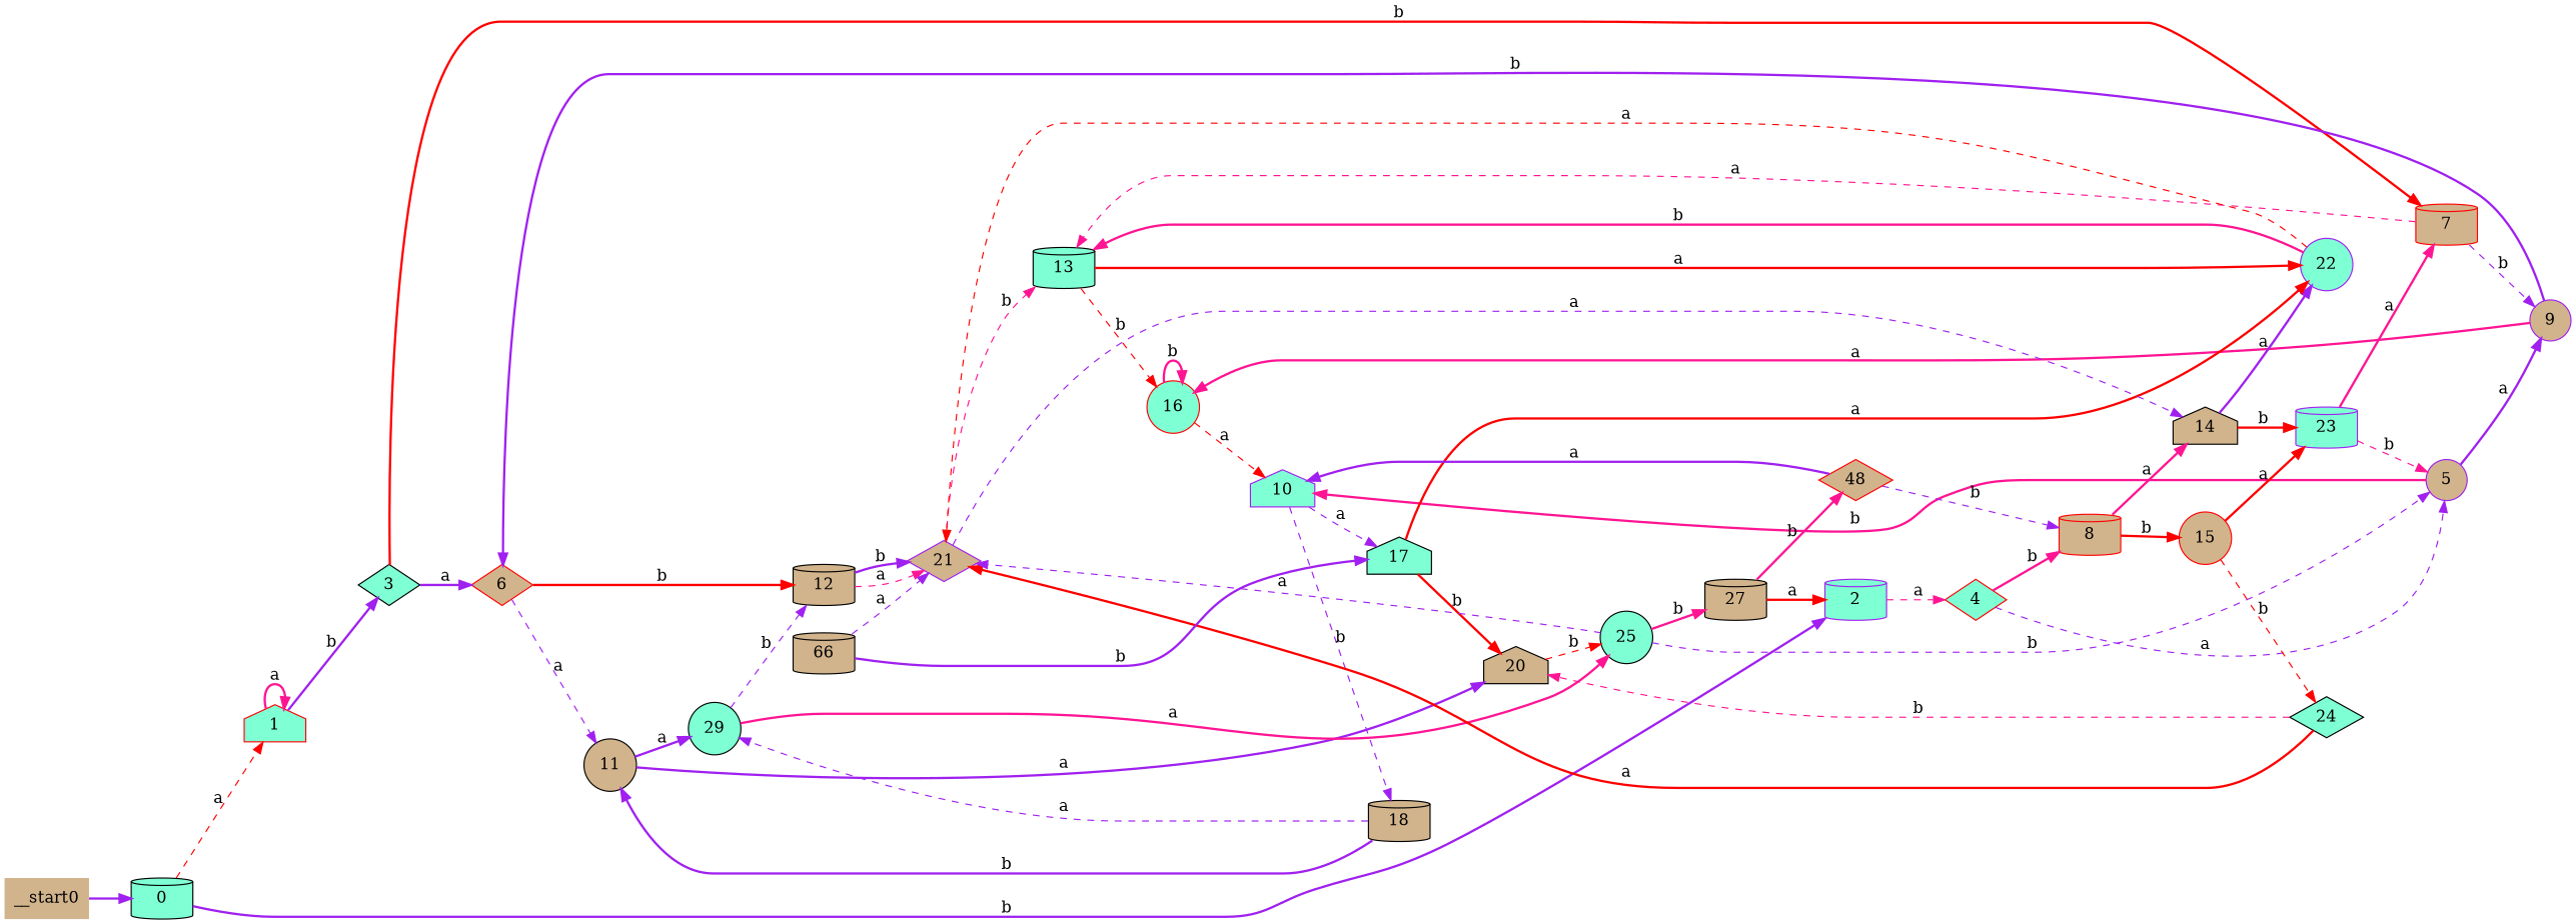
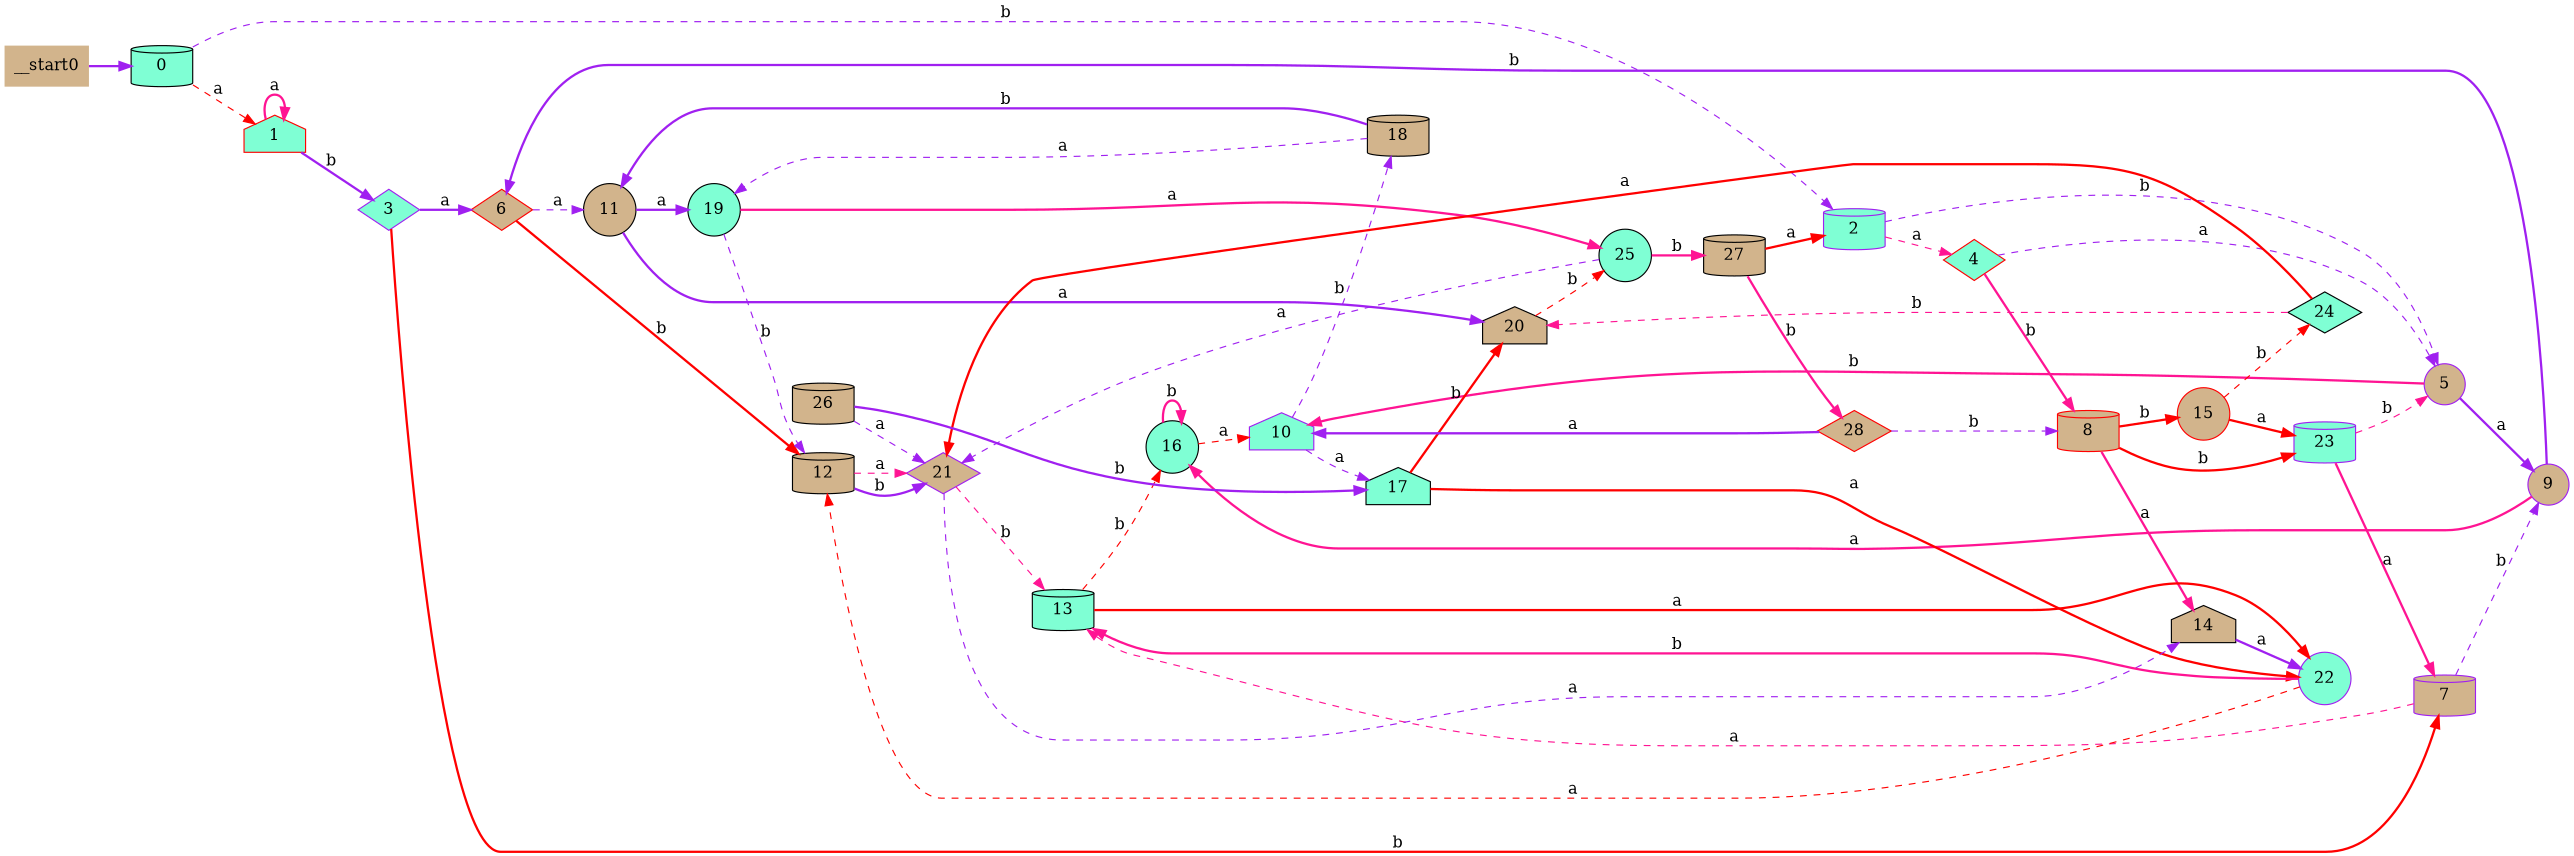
  digraph {
    rankdir=LR
    node [color=black fillcolor=tan shape=cylinder style=filled]
    edge [color=purple style=bold]
    __start0 [color=red shape=none]
    0 [fillcolor=aquamarine]
    1 [color=red fillcolor=aquamarine shape=house]
    2 [color=purple fillcolor=aquamarine]
-   3 [fillcolor=aquamarine shape=diamond]
+   3 [color=purple fillcolor=aquamarine shape=diamond]
    4 [color=red fillcolor=aquamarine shape=diamond]
    5 [color=purple shape=circle]
    6 [color=red shape=diamond]
-   7 [color=red]
+   7 [color=purple]
    8 [color=red]
    9 [color=purple shape=circle]
    10 [color=purple fillcolor=aquamarine shape=house]
    11 [shape=circle]
    12
    13 [fillcolor=aquamarine]
    14 [shape=house]
    15 [color=red shape=circle]
-   16 [color=red fillcolor=aquamarine shape=circle]
+   16 [fillcolor=aquamarine shape=circle]
    17 [fillcolor=aquamarine shape=house]
    18
-   19 [fillcolor=aquamarine shape=circle label=29]
+   19 [fillcolor=aquamarine shape=circle]
    20 [shape=house]
    21 [color=purple shape=diamond]
    22 [color=purple fillcolor=aquamarine shape=circle]
    23 [color=purple fillcolor=aquamarine]
    24 [fillcolor=aquamarine shape=diamond]
    25 [fillcolor=aquamarine shape=circle]
    27
-   26 [label=66]
-   28 [color=red shape=diamond label=48]
+   26
+   28 [color=red shape=diamond]
    __start0 -> 0
    0 -> 1 [color=red label=a style=dashed]
-   0 -> 2 [label=b]
+   0 -> 2 [label=b style=dashed]
    1 -> 1 [color=deeppink label=a]
    1 -> 3 [label=b]
    2 -> 4 [color=deeppink label=a style=dashed]
-   25 -> 5 [label=b style=dashed]
+   2 -> 5 [label=b style=dashed]
    3 -> 6 [label=a]
    3 -> 7 [color=red label=b]
    4 -> 5 [label=a style=dashed]
    4 -> 8 [color=deeppink label=b]
    5 -> 9 [label=a]
    5 -> 10 [color=deeppink label=b]
    6 -> 11 [label=a style=dashed]
    6 -> 12 [color=red label=b]
    7 -> 9 [label=b style=dashed]
    7 -> 13 [color=deeppink label=a style=dashed]
    8 -> 14 [color=deeppink label=a]
    8 -> 15 [color=red label=b]
    9 -> 6 [label=b]
    9 -> 16 [color=deeppink label=a]
    10 -> 17 [label=a style=dashed]
    10 -> 18 [label=b style=dashed]
    11 -> 19 [label=a]
    11 -> 20 [label=a]
    12 -> 21 [color=deeppink label=a style=dashed]
    12 -> 21 [label=b]
    13 -> 16 [color=red label=b style=dashed]
    13 -> 22 [color=red label=a]
    14 -> 22 [label=a]
-   14 -> 23 [color=red label=b]
+   8 -> 23 [color=red label=b]
    15 -> 23 [color=red label=a]
    15 -> 24 [color=red label=b style=dashed]
    16 -> 10 [color=red label=a style=dashed]
    16 -> 16 [color=deeppink label=b]
    17 -> 20 [color=red label=b]
    17 -> 22 [color=red label=a]
    18 -> 11 [label=b]
    18 -> 19 [label=a style=dashed]
    19 -> 12 [label=b style=dashed]
    19 -> 25 [color=deeppink label=a]
    20 -> 25 [color=red label=b style=dashed]
    21 -> 13 [color=deeppink label=b style=dashed]
    21 -> 14 [label=a style=dashed]
    22 -> 13 [color=deeppink label=b]
-   22 -> 21 [color=red label=a style=dashed]
+   22 -> 12 [color=red label=a style=dashed]
    23 -> 5 [color=deeppink label=b style=dashed]
    23 -> 7 [color=deeppink label=a]
    24 -> 20 [color=deeppink label=b style=dashed]
    24 -> 21 [color=red label=a]
    25 -> 21 [label=a style=dashed]
    25 -> 27 [color=deeppink label=b]
    27 -> 2 [color=red label=a]
    27 -> 28 [color=deeppink label=b]
    26 -> 17 [label=b]
    26 -> 21 [label=a style=dashed]
    28 -> 8 [label=b style=dashed]
    28 -> 10 [label=a]
  }
